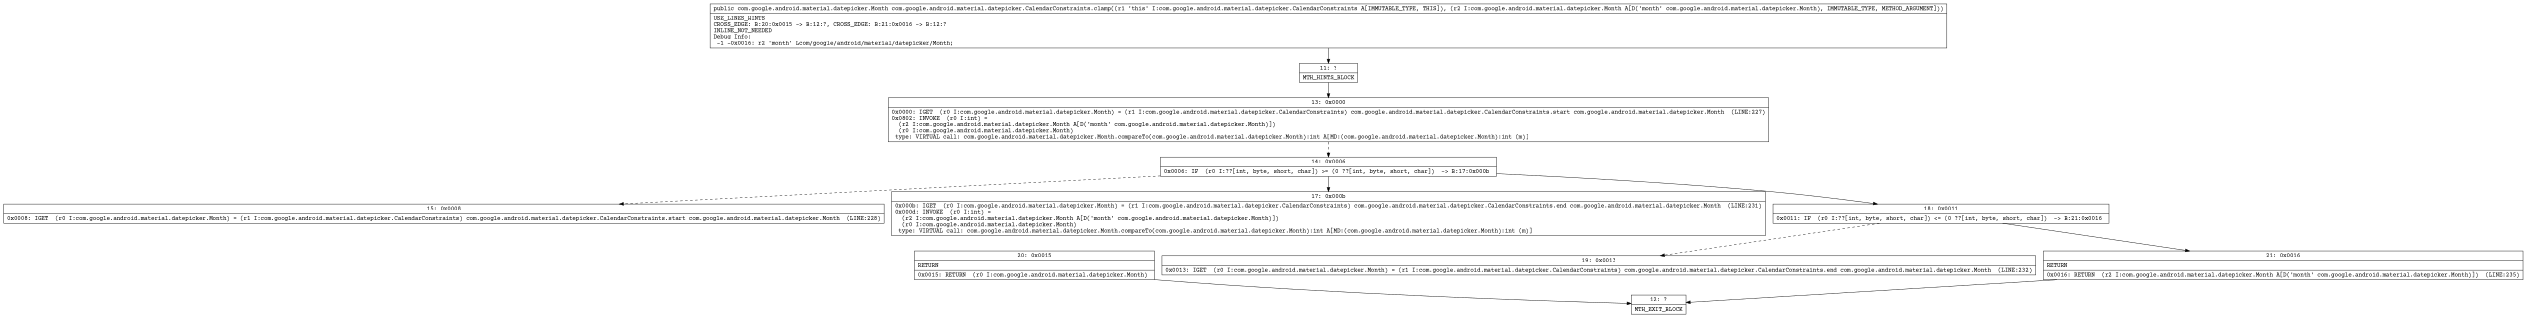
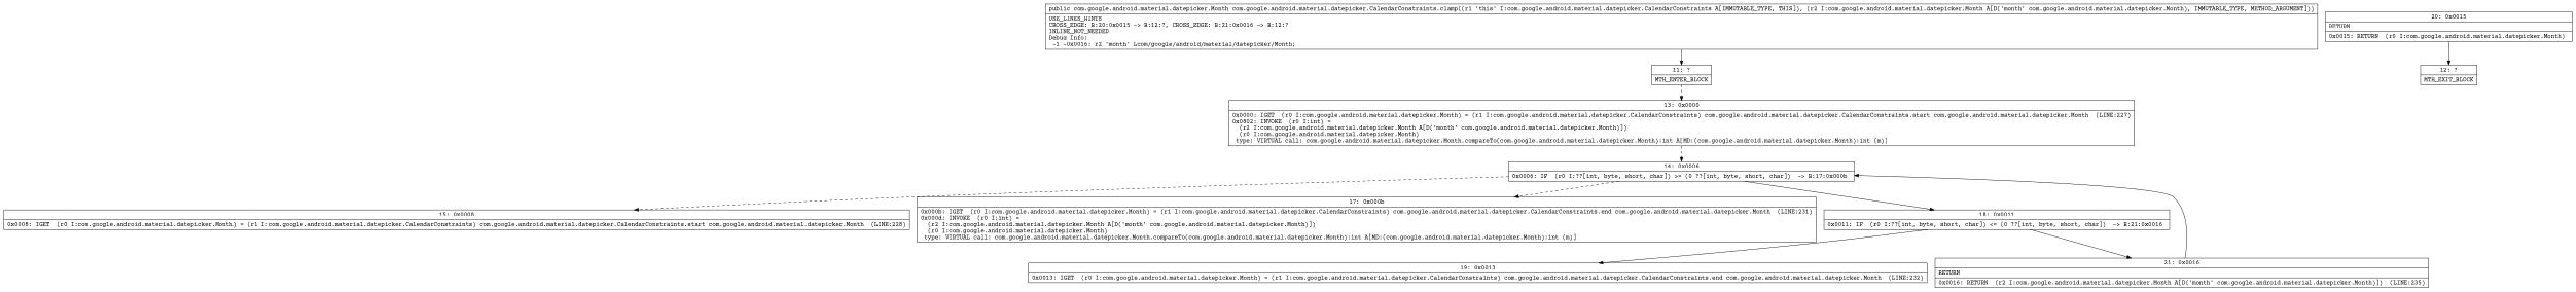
  digraph {
    fontname="Courier Prime"
    node [fontname="Courier Prime" shape=record]
    edge [fontname="Courier Prime"]
-   n1 [label="{11\:\ ?|MTH_HINTS_BLOCK\l}"]
+   n1 [label="{11\:\ ?|MTH_ENTER_BLOCK\l}"]
    n2 [label="{13\:\ 0x0000|0x0000: IGET  (r0 I:com.google.android.material.datepicker.Month) = (r1 I:com.google.android.material.datepicker.CalendarConstraints) com.google.android.material.datepicker.CalendarConstraints.start com.google.android.material.datepicker.Month  (LINE:227)\l0x0802: INVOKE  (r0 I:int) = \l  (r2 I:com.google.android.material.datepicker.Month A[D('month' com.google.android.material.datepicker.Month)])\l  (r0 I:com.google.android.material.datepicker.Month)\l type: VIRTUAL call: com.google.android.material.datepicker.Month.compareTo(com.google.android.material.datepicker.Month):int A[MD:(com.google.android.material.datepicker.Month):int (m)]\l}"]
    n3 [label="{14\:\ 0x0006|0x0006: IF  (r0 I:??[int, byte, short, char]) \>= (0 ??[int, byte, short, char])  \-\> B:17:0x000b \l}"]
    n4 [label="{15\:\ 0x0008|0x0008: IGET  (r0 I:com.google.android.material.datepicker.Month) = (r1 I:com.google.android.material.datepicker.CalendarConstraints) com.google.android.material.datepicker.CalendarConstraints.start com.google.android.material.datepicker.Month  (LINE:228)\l}"]
    n5 [label="{17\:\ 0x000b|0x000b: IGET  (r0 I:com.google.android.material.datepicker.Month) = (r1 I:com.google.android.material.datepicker.CalendarConstraints) com.google.android.material.datepicker.CalendarConstraints.end com.google.android.material.datepicker.Month  (LINE:231)\l0x000d: INVOKE  (r0 I:int) = \l  (r2 I:com.google.android.material.datepicker.Month A[D('month' com.google.android.material.datepicker.Month)])\l  (r0 I:com.google.android.material.datepicker.Month)\l type: VIRTUAL call: com.google.android.material.datepicker.Month.compareTo(com.google.android.material.datepicker.Month):int A[MD:(com.google.android.material.datepicker.Month):int (m)]\l}"]
    n6 [label="{18\:\ 0x0011|0x0011: IF  (r0 I:??[int, byte, short, char]) \<= (0 ??[int, byte, short, char])  \-\> B:21:0x0016 \l}"]
    n7 [label="{12\:\ ?|MTH_EXIT_BLOCK\l}"]
    n8 [label="{19\:\ 0x0013|0x0013: IGET  (r0 I:com.google.android.material.datepicker.Month) = (r1 I:com.google.android.material.datepicker.CalendarConstraints) com.google.android.material.datepicker.CalendarConstraints.end com.google.android.material.datepicker.Month  (LINE:232)\l}"]
    n9 [label="{21\:\ 0x0016|RETURN\l|0x0016: RETURN  (r2 I:com.google.android.material.datepicker.Month A[D('month' com.google.android.material.datepicker.Month)])  (LINE:235)\l}"]
    n10 [label="{20\:\ 0x0015|RETURN\l|0x0015: RETURN  (r0 I:com.google.android.material.datepicker.Month) \l}"]
    n11 [label="{public com.google.android.material.datepicker.Month com.google.android.material.datepicker.CalendarConstraints.clamp((r1 'this' I:com.google.android.material.datepicker.CalendarConstraints A[IMMUTABLE_TYPE, THIS]), (r2 I:com.google.android.material.datepicker.Month A[D('month' com.google.android.material.datepicker.Month), IMMUTABLE_TYPE, METHOD_ARGUMENT]))  | USE_LINES_HINTS\lCROSS_EDGE: B:20:0x0015 \-\> B:12:?, CROSS_EDGE: B:21:0x0016 \-\> B:12:?\lINLINE_NOT_NEEDED\lDebug Info:\l  \-1 \-0x0016: r2 'month' Lcom\/google\/android\/material\/datepicker\/Month;\l}"]
-   n1 -> n2
+   n1 -> n2 [style=dashed]
    n2 -> n3 [style=dashed]
    n3 -> n4 [style=dashed]
-   n3 -> n5
+   n3 -> n5 [style=dashed]
    n3 -> n6
-   n6 -> n8 [style=dashed]
+   n6 -> n8 [style=solid]
    n6 -> n9
-   n9 -> n7
+   n9 -> n3
    n10 -> n7
    n11 -> n1
  }
